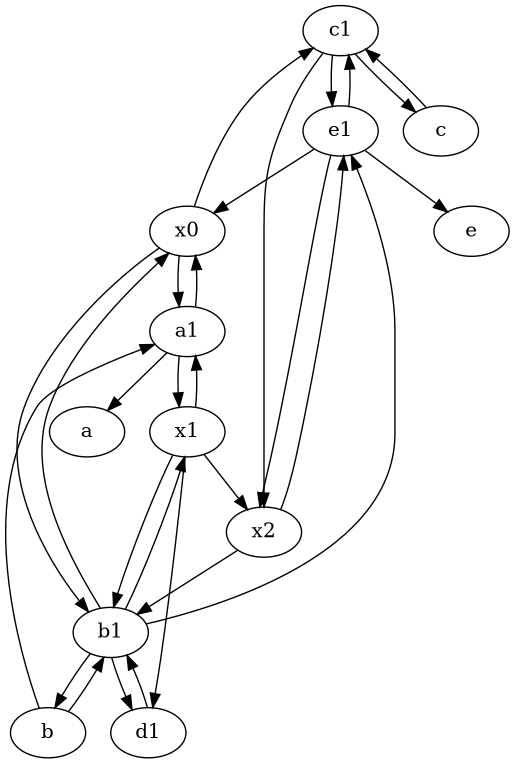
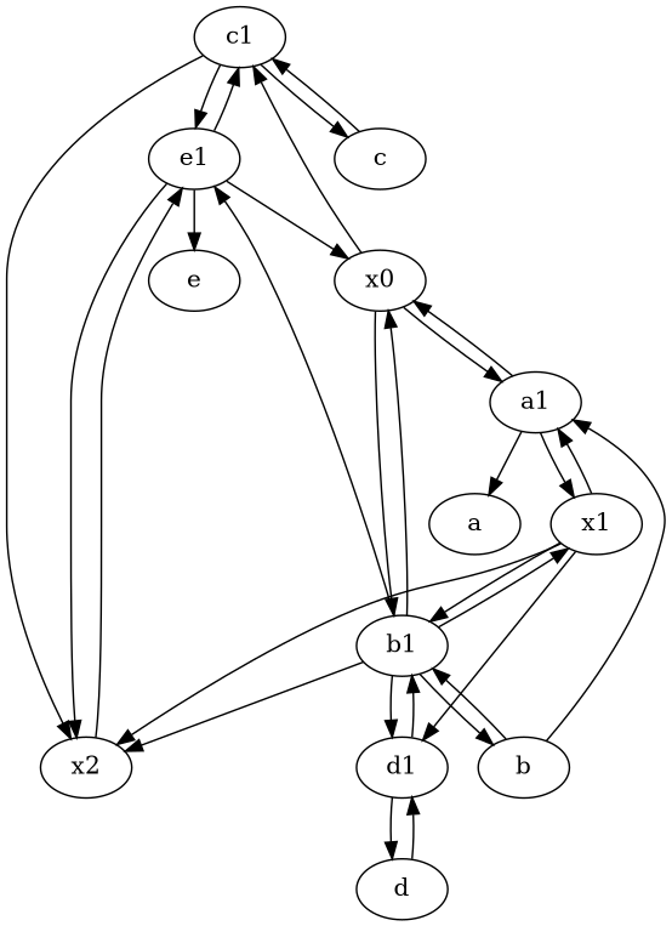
  digraph {
    c1
    e1
    c
    x2
    e
    x0
    b1
    a1
    x1
    a
    d1
+   d
    b
    c1 -> e1
    c1 -> c
    c1 -> x2
    e1 -> c1
    e1 -> x2
    e1 -> e
    e1 -> x0
    c -> c1
    x2 -> e1
-   x2 -> b1
+   b1 -> x2
    x0 -> c1
    x0 -> b1
    x0 -> a1
    b1 -> e1
    b1 -> x0
    b1 -> x1
    b1 -> d1
    b1 -> b
    a1 -> x0
    a1 -> x1
    a1 -> a
    x1 -> x2
    x1 -> b1
    x1 -> a1
    x1 -> d1
    d1 -> b1
+   d1 -> d
+   d -> d1
    b -> b1
    b -> a1
  }
